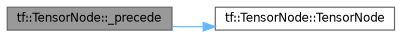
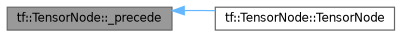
  digraph {
    rankdir=LR
    node [fontname=Helvetica fontsize=10 shape=box style=filled]
    n1 [color=gray40 fillcolor=grey60 fontcolor=black height=0.2 label="tf::TensorNode::_precede" width=0.4]
    n2 [color=grey40 fillcolor=white height=0.2 label="tf::TensorNode::TensorNode" width=0.4]
-   n1 -> n2 [color=steelblue1 fontname=Helvetica fontsize=10 labelfontname=Helvetica labelfontsize=10 style=solid]
+   n2 -> n1 [color=steelblue1 fontname=Helvetica fontsize=10 labelfontname=Helvetica labelfontsize=10 style=solid]
  }
